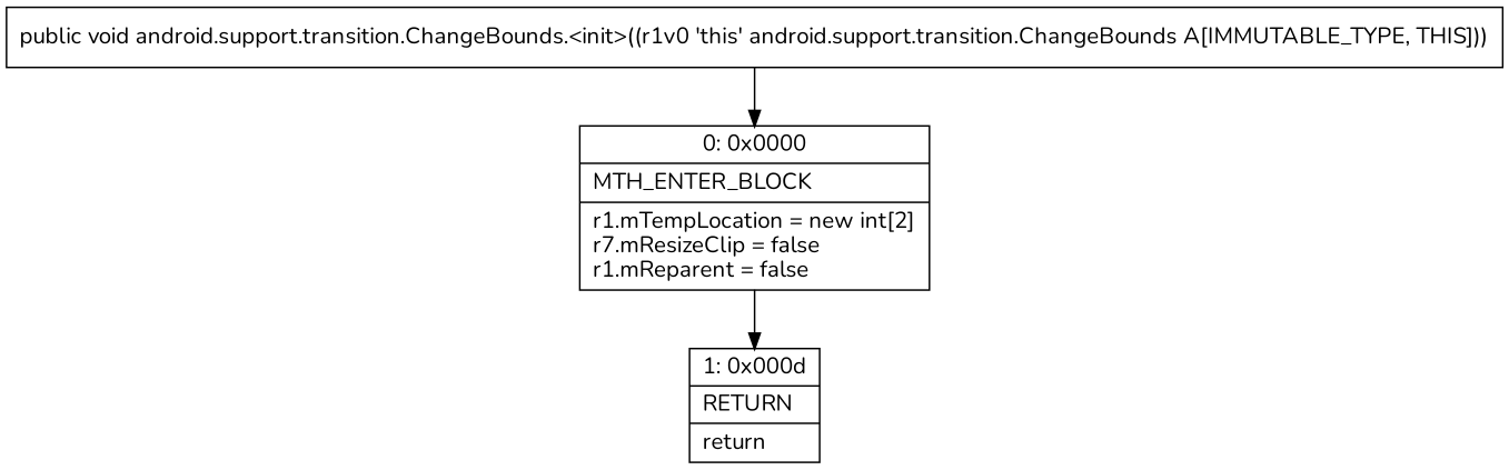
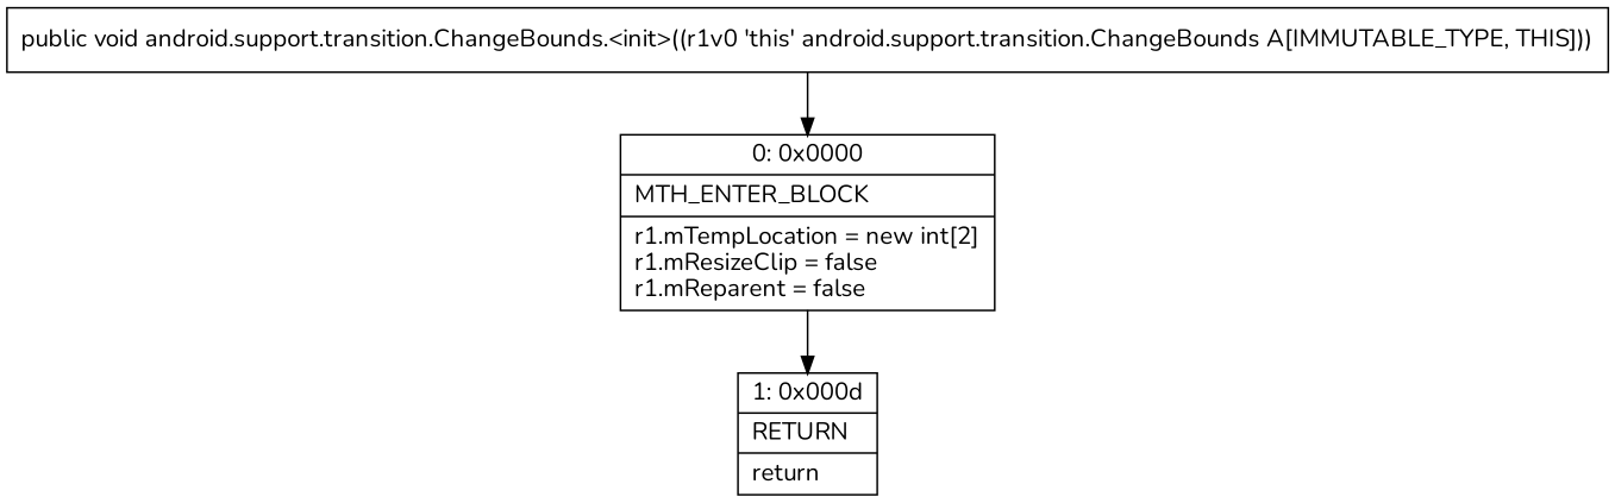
  digraph {
    fontname=Nunito
    node [shape=record fontname=Nunito]
    edge [fontname=Nunito]
-   n1 [label="{0\:\ 0x0000|MTH_ENTER_BLOCK\l|r1.mTempLocation = new int[2]\lr7.mResizeClip = false\lr1.mReparent = false\l}"]
+   n1 [label="{0\:\ 0x0000|MTH_ENTER_BLOCK\l|r1.mTempLocation = new int[2]\lr1.mResizeClip = false\lr1.mReparent = false\l}"]
    n2 [label="{1\:\ 0x000d|RETURN\l|return\l}"]
    n3 [label="{public void android.support.transition.ChangeBounds.\<init\>((r1v0 'this' android.support.transition.ChangeBounds A[IMMUTABLE_TYPE, THIS])) }"]
    n1 -> n2
    n3 -> n1
  }
